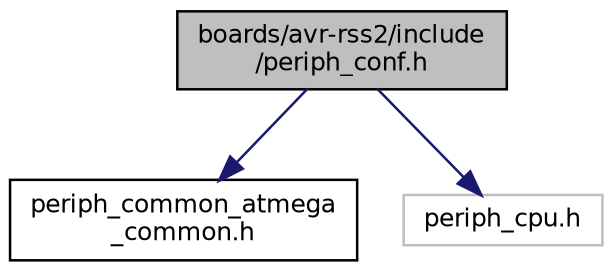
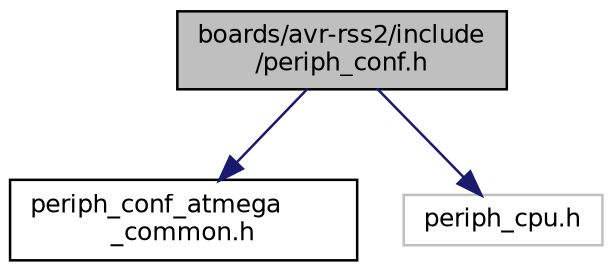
  digraph {
    node [color=black fillcolor=white fontname=Helvetica fontsize=10 shape=record style=filled]
    edge [color=midnightblue fontname=Helvetica fontsize=10 labelfontname=Helvetica labelfontsize=10 style=solid]
    n1 [fillcolor=grey75 fontcolor=black height=0.2 label="boards/avr-rss2/include\l/periph_conf.h" width=0.4]
-   n2 [height=0.2 label="periph_common_atmega\l_common.h" width=0.4]
+   n2 [height=0.2 label="periph_conf_atmega\l_common.h" width=0.4]
    n3 [color=grey75 height=0.2 label="periph_cpu.h" width=0.4]
    n1 -> n2
    n1 -> n3
  }
